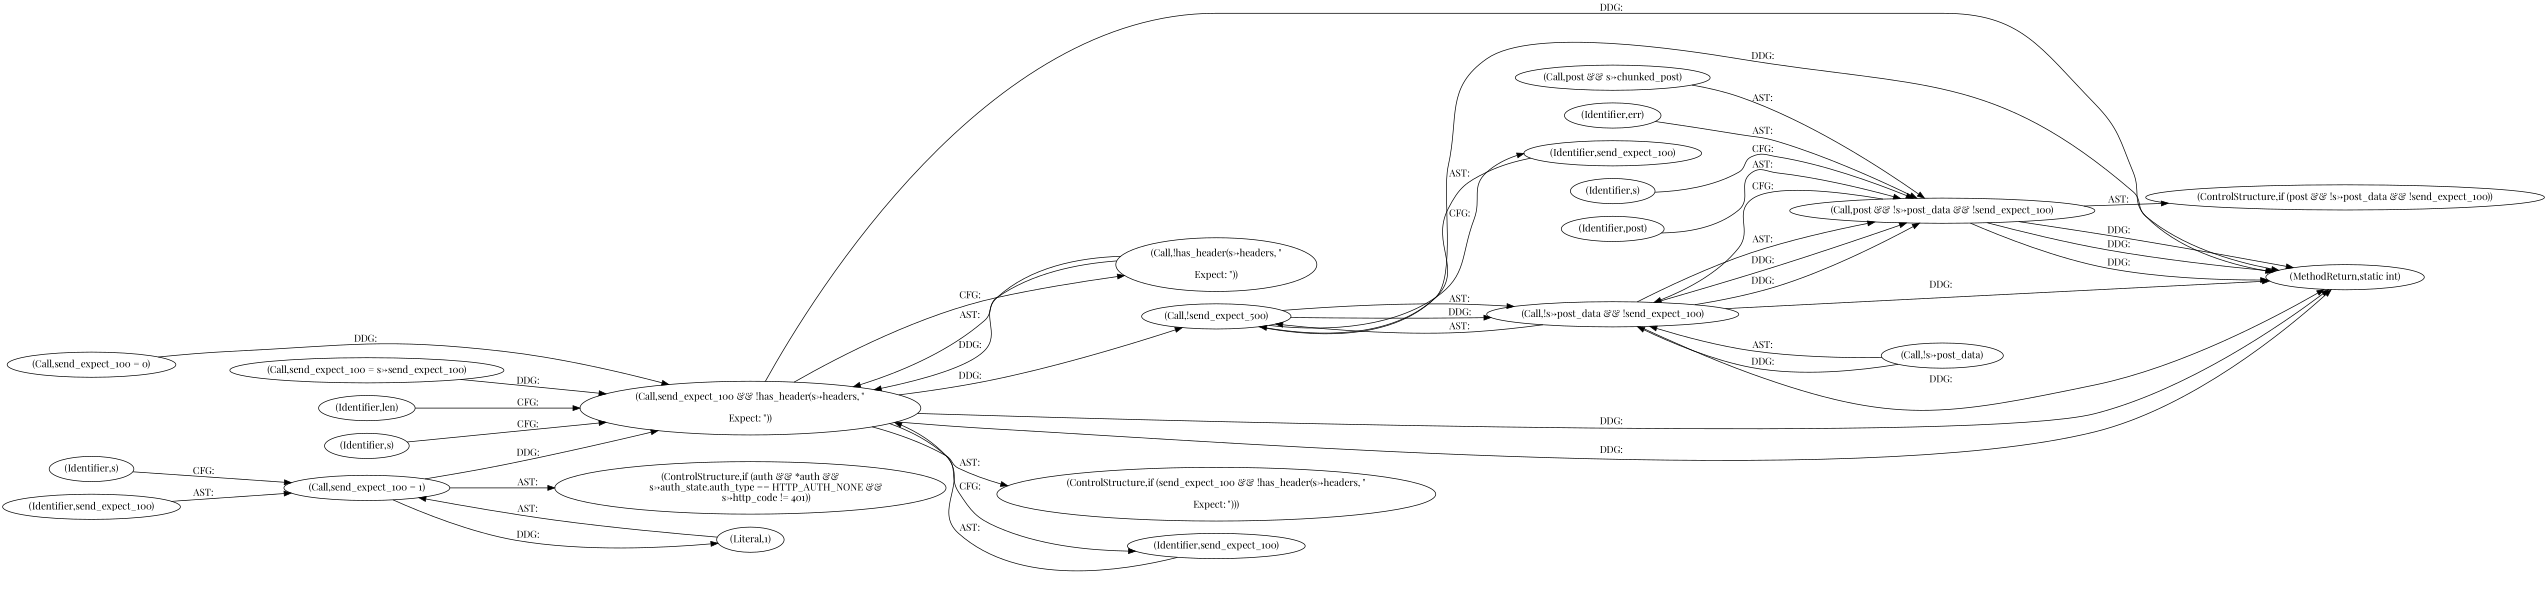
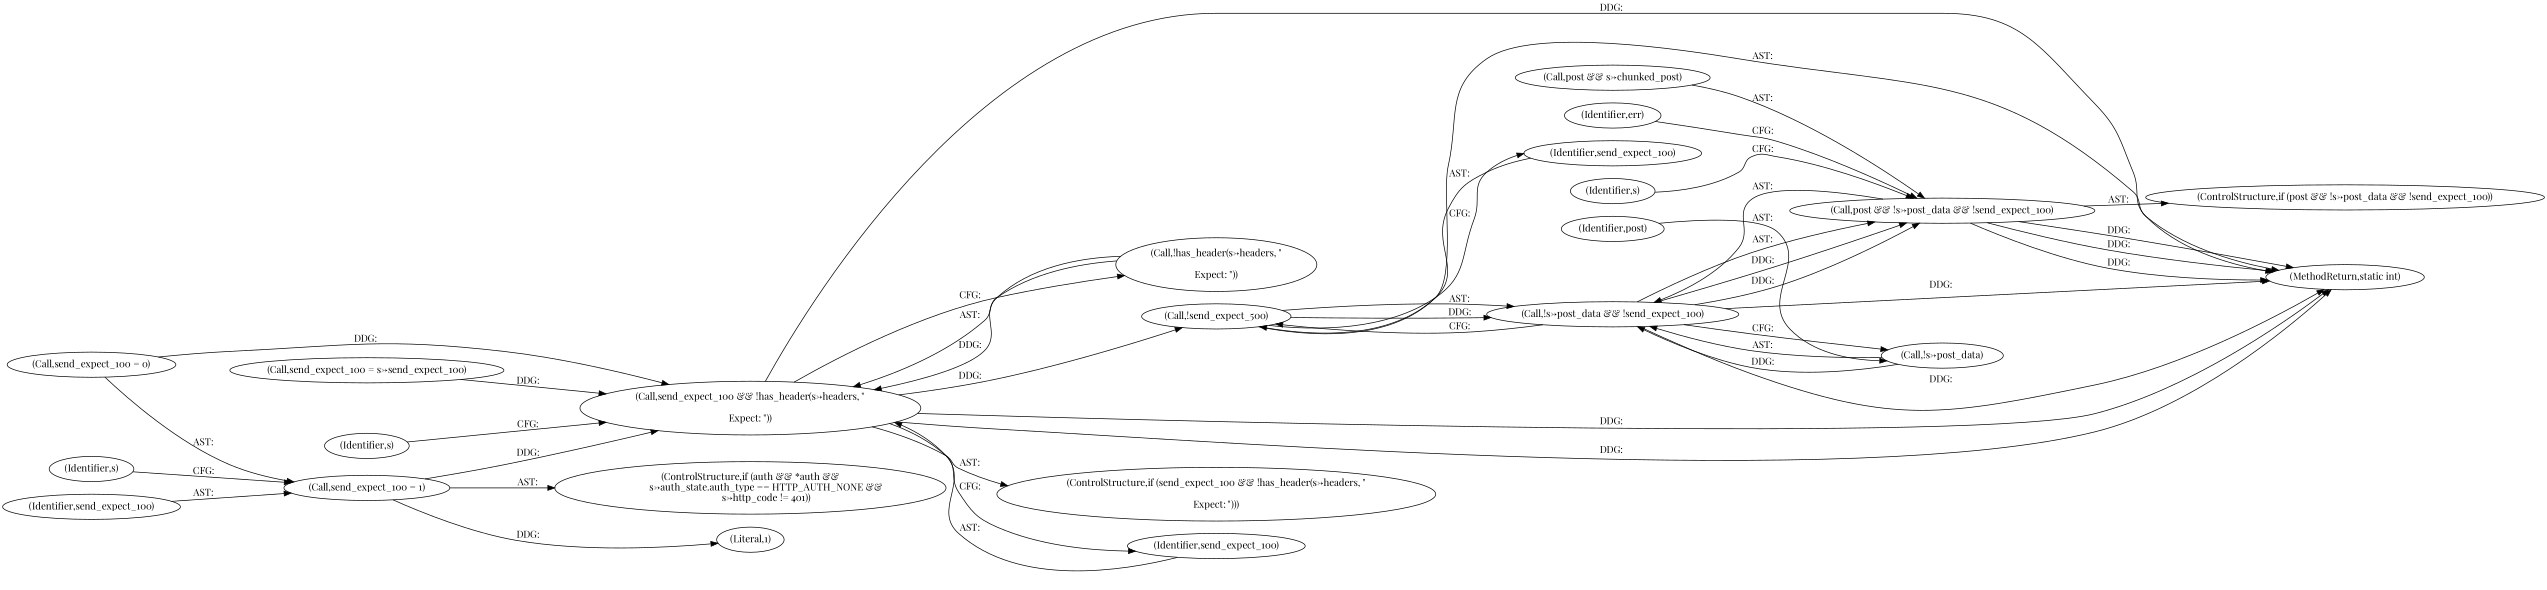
  digraph {
    fontname="Playfair Display"
    rankdir=LR
    node [fontname="Playfair Display"]
    edge [fontname="Playfair Display"]
    n1 [label="(Call,send_expect_100 = 1)"]
    n2 [label="(Call,send_expect_100 && !has_header(s->headers, \"\r\nExpect: \"))"]
    n3 [label="(ControlStructure,if (auth && *auth &&\n            s->auth_state.auth_type == HTTP_AUTH_NONE &&\n            s->http_code != 401))"]
    n4 [label="(Literal,1)"]
    n5 [label="(Call,!send_expect_500)"]
    n6 [label="(Call,!has_header(s->headers, \"\r\nExpect: \"))"]
    n7 [label="(MethodReturn,static int)"]
    n8 [label="(ControlStructure,if (send_expect_100 && !has_header(s->headers, \"\r\nExpect: \")))"]
    n9 [label="(Identifier,send_expect_100)"]
    n10 [label="(Call,!s->post_data && !send_expect_100)"]
    n11 [label="(Identifier,send_expect_100)"]
    n12 [label="(Call,post && !s->post_data && !send_expect_100)"]
    n13 [label="(Call,!s->post_data)"]
    n14 [label="(ControlStructure,if (post && !s->post_data && !send_expect_100))"]
    n15 [label="(Identifier,post)"]
    n16 [label="(Identifier,send_expect_100)"]
    n17 [label="(Call,post && s->chunked_post)"]
-   n18 [label="(Identifier,len)"]
    n19 [label="(Identifier,err)"]
    n20 [label="(Identifier,s)"]
    n21 [label="(Call,send_expect_100 = 0)"]
    n22 [label="(Call,send_expect_100 = s->send_expect_100)"]
    n23 [label="(Identifier,s)"]
    n24 [label="(Identifier,s)"]
    n1 -> n2 [label="DDG: "]
    n1 -> n3 [label="AST: "]
    n1 -> n4 [label="DDG: "]
    n2 -> n5 [label="DDG: "]
    n2 -> n6 [label="CFG: "]
    n2 -> n7 [label="DDG: "]
    n2 -> n7 [label="DDG: "]
    n2 -> n7 [label="DDG: "]
    n2 -> n8 [label="AST: "]
    n2 -> n9 [label="CFG: "]
-   n4 -> n1 [label="AST: "]
-   n5 -> n7 [label="DDG: "]
+   n21 -> n1 [label="AST: "]
+   n5 -> n7 [label="AST: "]
    n5 -> n10 [label="AST: "]
    n5 -> n10 [label="DDG: "]
    n5 -> n11 [label="CFG: "]
    n6 -> n2 [label="AST: "]
    n6 -> n2 [label="DDG: "]
    n9 -> n2 [label="AST: "]
-   n10 -> n5 [label="AST: "]
+   n10 -> n5 [label="CFG: "]
    n10 -> n7 [label="DDG: "]
    n10 -> n7 [label="DDG: "]
    n10 -> n12 [label="AST: "]
    n10 -> n12 [label="DDG: "]
    n10 -> n12 [label="DDG: "]
+   n10 -> n13 [label="CFG: "]
    n11 -> n5 [label="AST: "]
    n12 -> n7 [label="DDG: "]
    n12 -> n7 [label="DDG: "]
    n12 -> n7 [label="DDG: "]
-   n12 -> n10 [label="CFG: "]
+   n12 -> n10 [label="AST: "]
    n12 -> n14 [label="AST: "]
    n13 -> n10 [label="AST: "]
    n13 -> n10 [label="DDG: "]
-   n15 -> n12 [label="AST: "]
+   n15 -> n13 [label="AST: "]
    n16 -> n1 [label="AST: "]
    n17 -> n12 [label="AST: "]
-   n18 -> n2 [label="CFG: "]
-   n19 -> n12 [label="AST: "]
+   n19 -> n12 [label="CFG: "]
    n20 -> n2 [label="CFG: "]
    n21 -> n2 [label="DDG: "]
    n22 -> n2 [label="DDG: "]
    n23 -> n1 [label="CFG: "]
    n24 -> n12 [label="CFG: "]
  }
